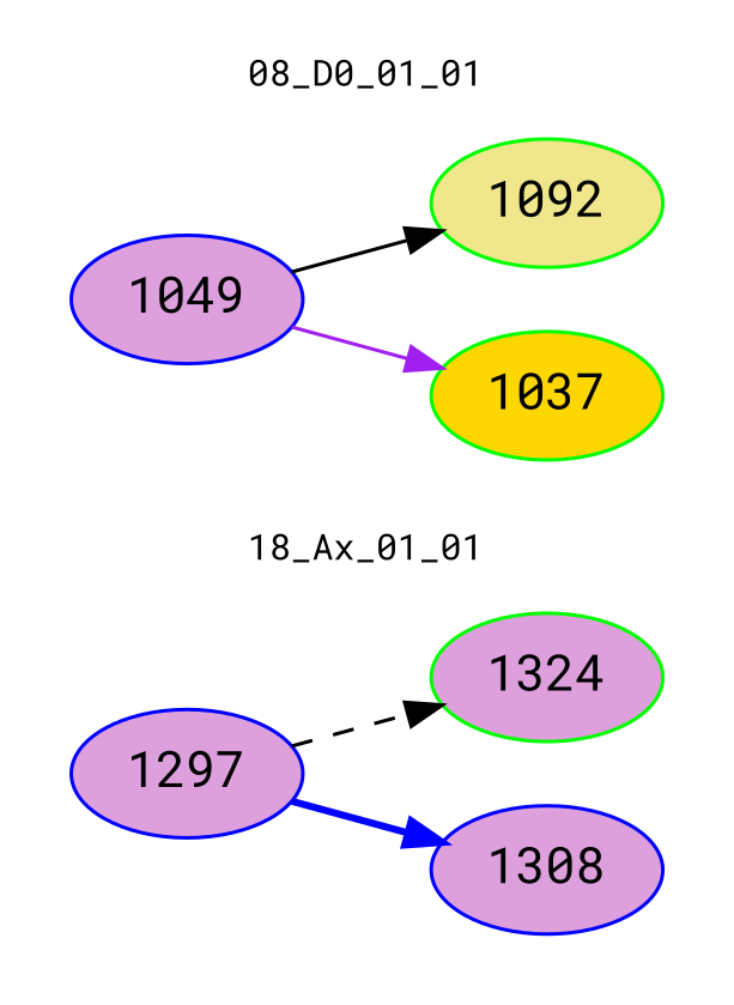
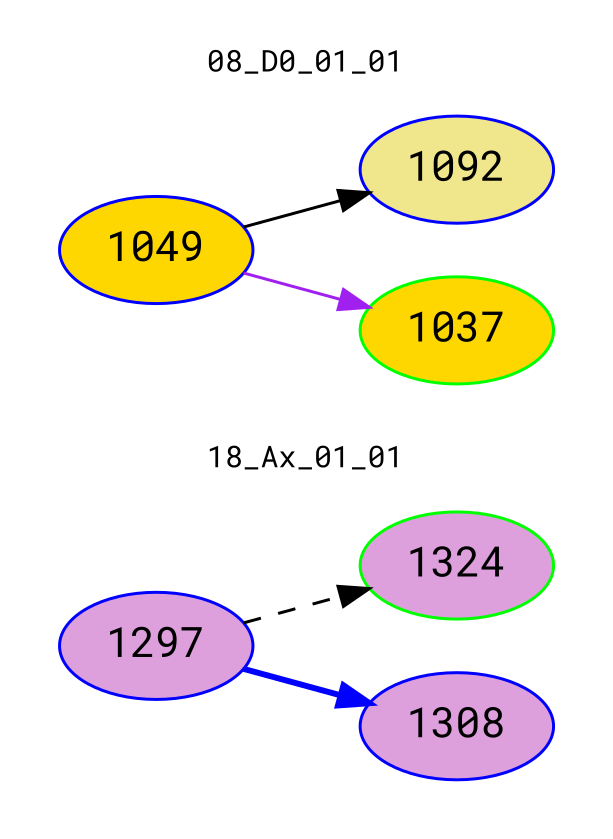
  digraph {
    fontname="Roboto Mono"
    rankdir=LR
    node [color=blue fillcolor=plum fontname="Roboto Mono" style=filled]
    edge [color=black fontname="Roboto Mono" style=solid]
    n1 [label=1297]
    n2 [label=1308]
    n3 [color=green label=1324]
-   n4 [label=1049]
+   n4 [fillcolor=gold label=1049]
    n5 [color=green fillcolor=gold label=1037]
-   n6 [color=green fillcolor=khaki label=1092]
+   n6 [fillcolor=khaki label=1092]
    subgraph cluster_1 {
      color=white
      fontsize=10
      label="18_Ax_01_01"
      n1
      n2
      n3
    }
    subgraph cluster_2 {
      color=white
      fontsize=10
      label="08_D0_01_01"
      n4
      n5
      n6
    }
    n1 -> n2 [color=blue style=bold]
    n1 -> n3 [style=dashed]
    n4 -> n5 [color=purple]
    n4 -> n6
  }
